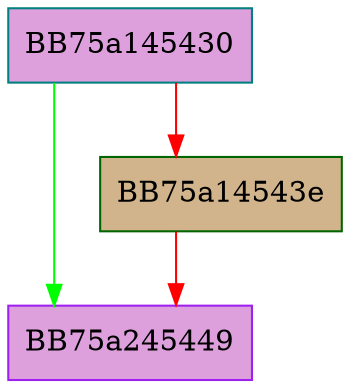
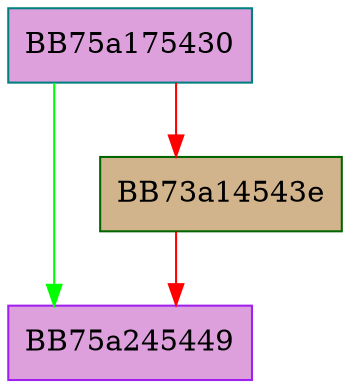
  digraph {
    splines=ortho
    node [fillcolor=plum shape=box style=filled]
    edge [color=red]
-   BB75a145430 [color=teal]
+   BB75a145430 [color=teal label=BB75a175430]
    n2 [color=purple label=BB75a245449]
-   BB75a14543e [color=darkgreen fillcolor=tan]
+   BB75a14543e [color=darkgreen fillcolor=tan label=BB73a14543e]
    BB75a145430 -> n2 [color=green]
    BB75a145430 -> BB75a14543e
    BB75a14543e -> n2
  }
